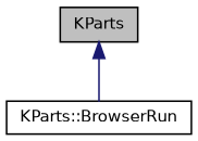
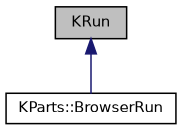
  digraph {
    node [color=black fontname=Helvetica fontsize=10 shape=record style=filled]
-   n1 [fillcolor=grey75 fontcolor=black height=0.2 label=KParts width=0.4]
+   n1 [fillcolor=grey75 fontcolor=black height=0.2 label=KRun width=0.4]
    n2 [fillcolor=white height=0.2 label="KParts::BrowserRun" width=0.4]
    n1 -> n2 [color=midnightblue dir=back fontname=Helvetica fontsize=10 labelfontname=Helvetica labelfontsize=10 style=solid]
  }
